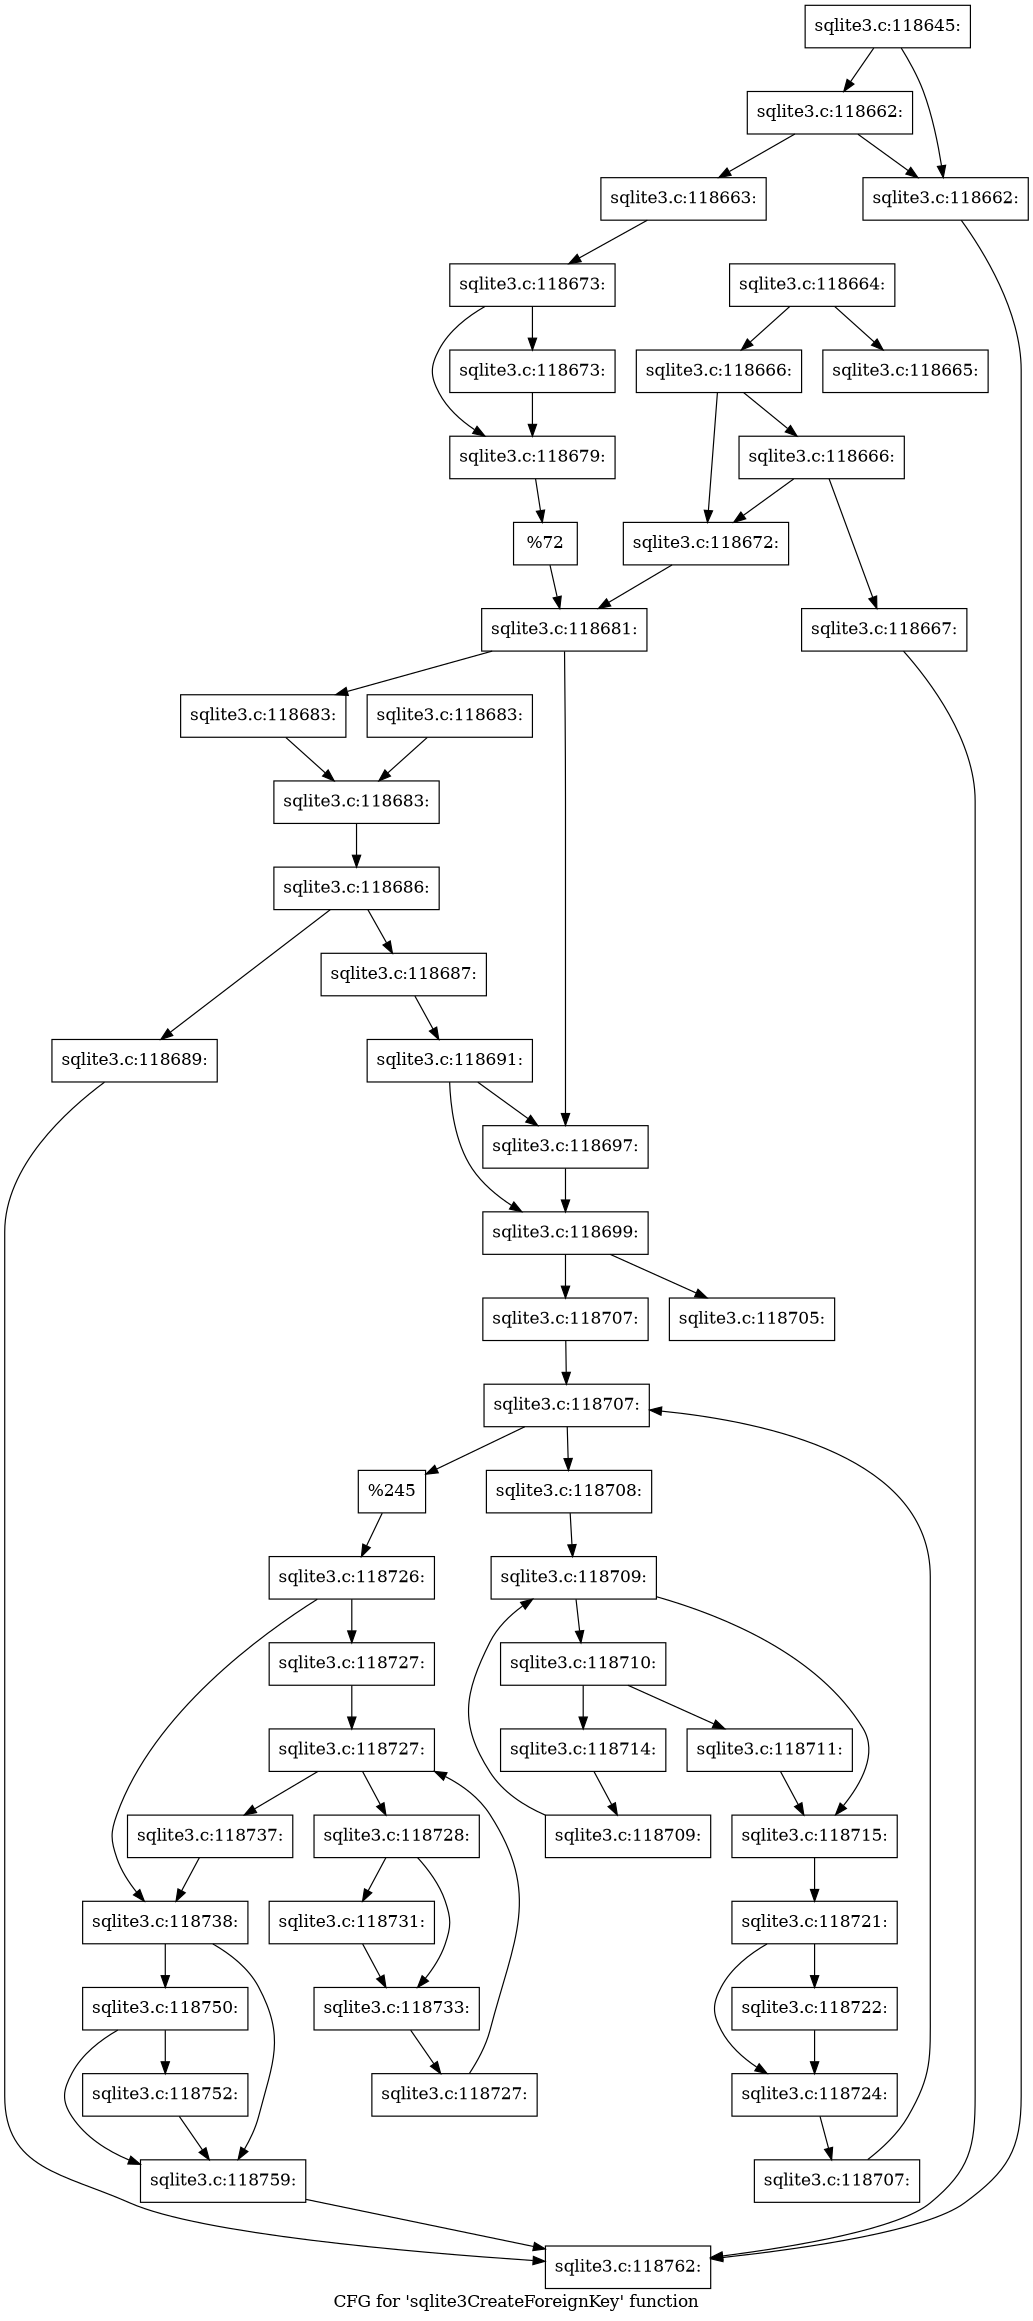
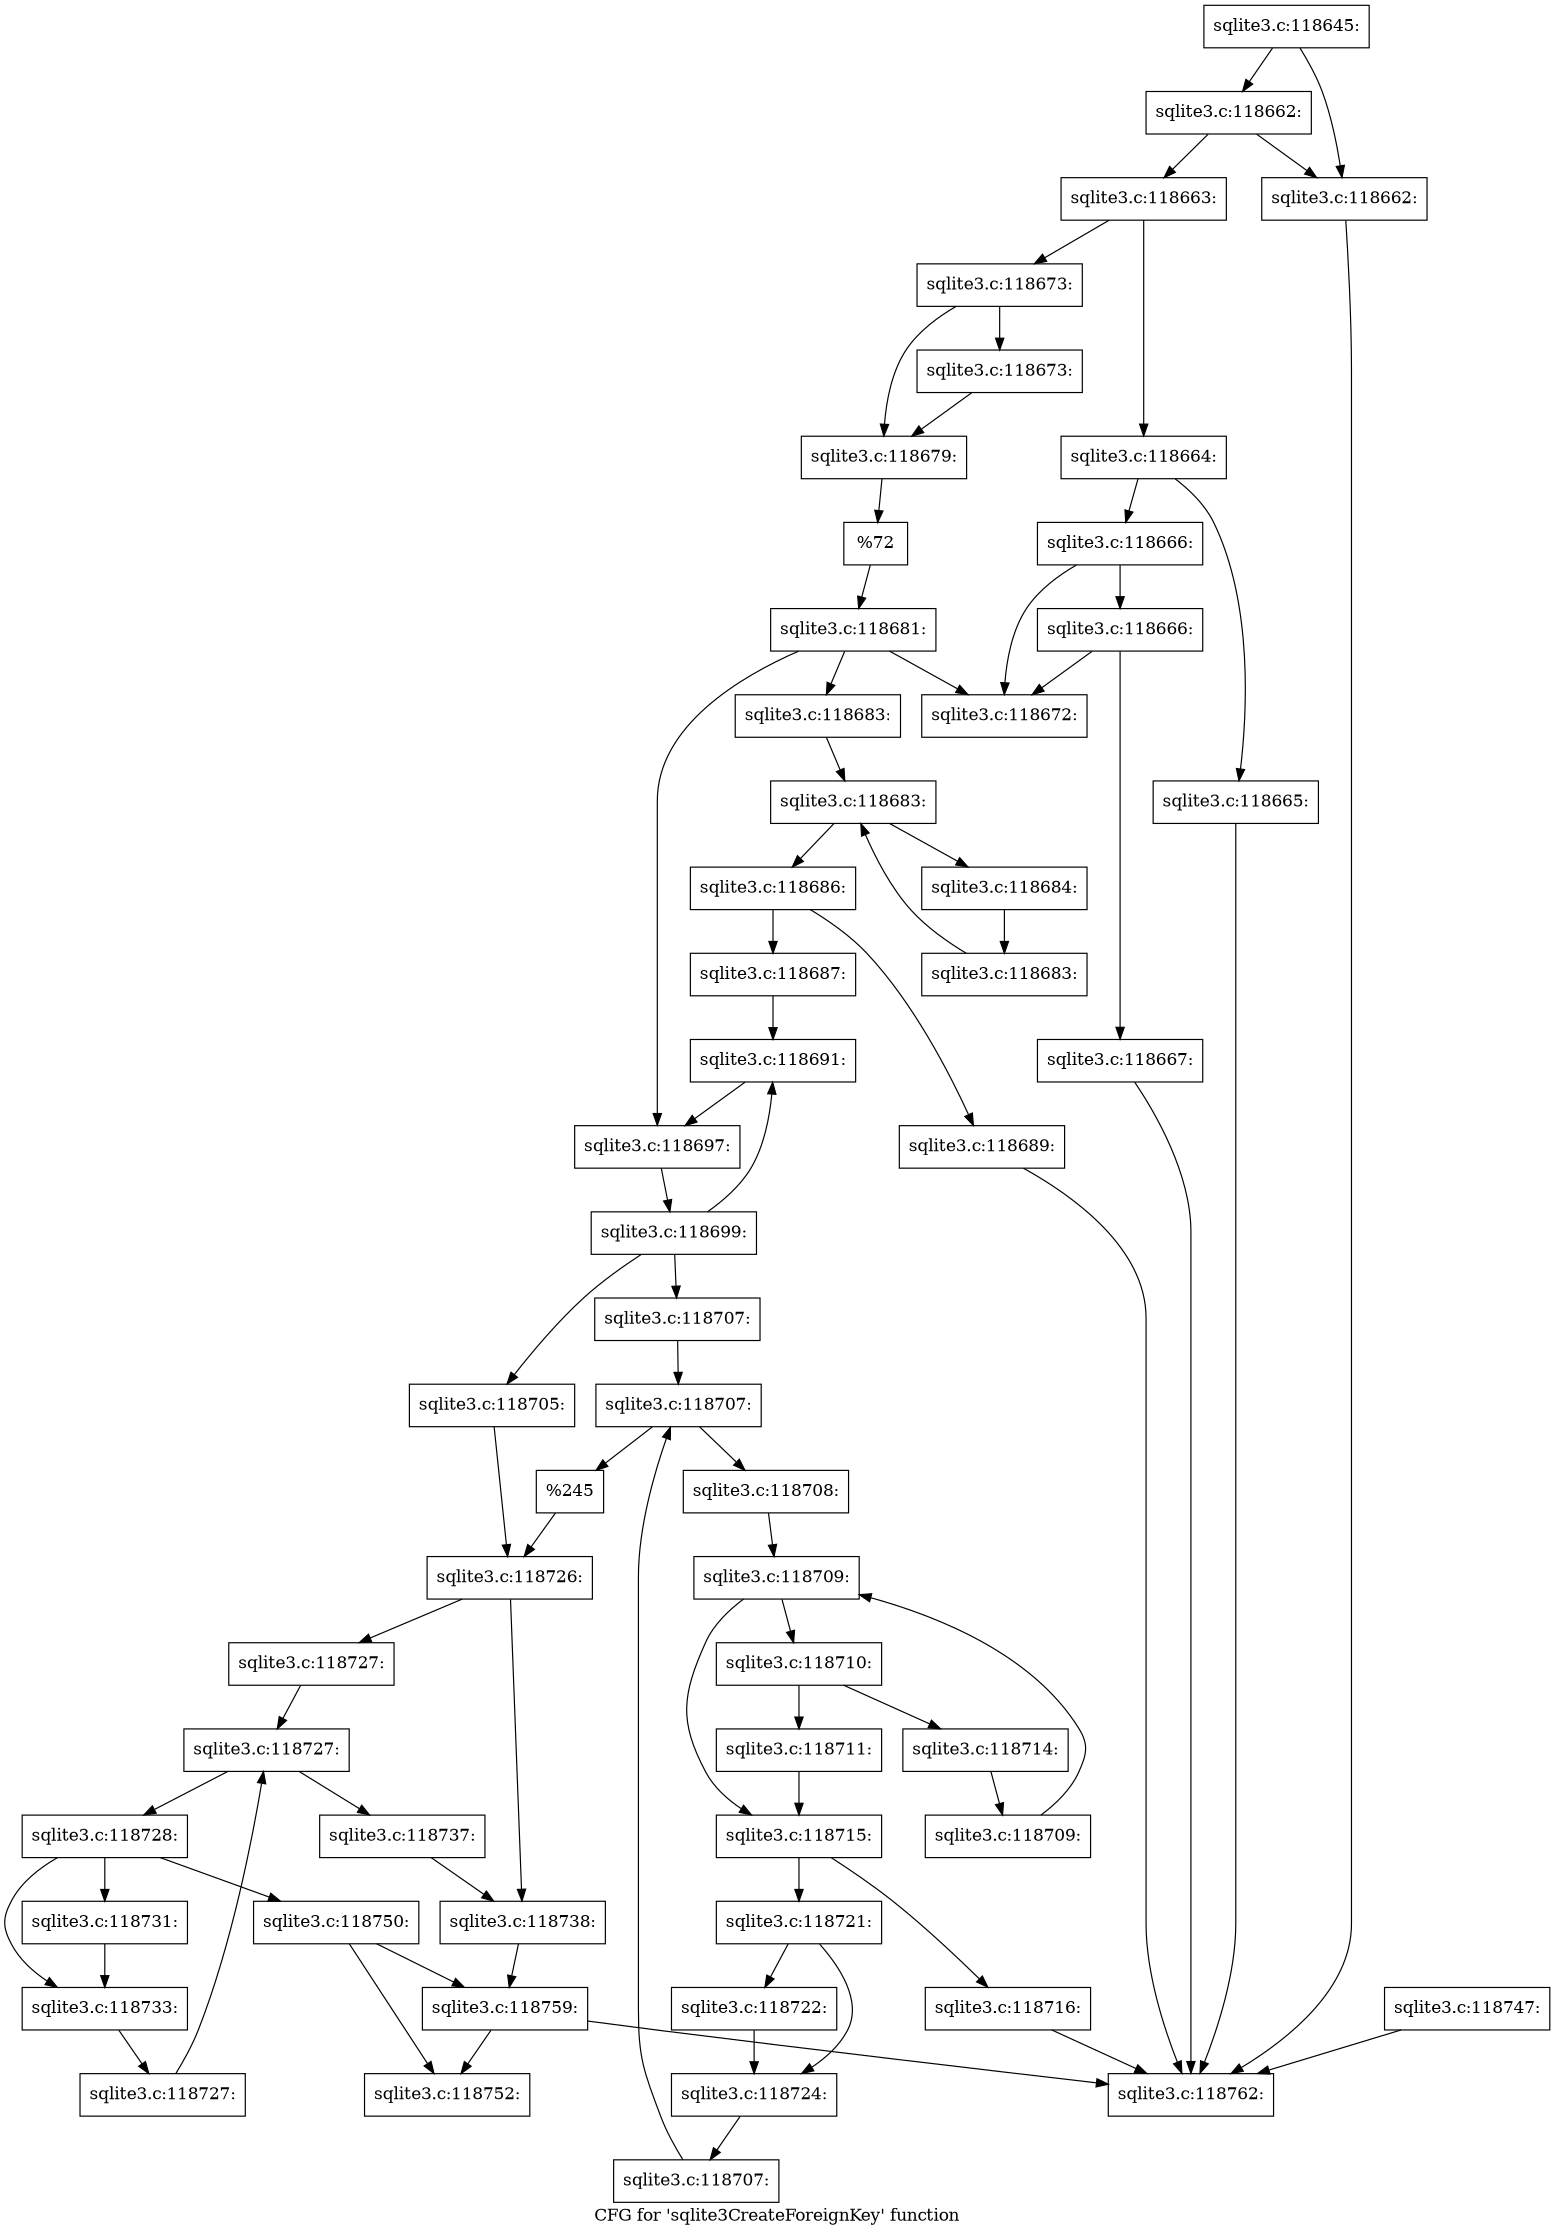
  digraph {
    fontname="DejaVu Serif"
    label="CFG for 'sqlite3CreateForeignKey' function"
    node [fontname="DejaVu Serif" shape=record]
    edge [fontname="DejaVu Serif"]
    n1 [label="{sqlite3.c:118645:}"]
    n2 [label="{sqlite3.c:118662:}"]
    n3 [label="{sqlite3.c:118662:}"]
    n4 [label="{sqlite3.c:118762:}"]
    n5 [label="{sqlite3.c:118663:}"]
    n6 [label="{sqlite3.c:118664:}"]
    n7 [label="{sqlite3.c:118673:}"]
    n8 [label="{sqlite3.c:118665:}"]
    n9 [label="{sqlite3.c:118666:}"]
    n10 [label="{sqlite3.c:118673:}"]
    n11 [label="{sqlite3.c:118679:}"]
    n12 [label="{sqlite3.c:118666:}"]
    n13 [label="{sqlite3.c:118672:}"]
    n14 [label="{%72}"]
    n15 [label="{sqlite3.c:118667:}"]
    n16 [label="{sqlite3.c:118681:}"]
    n17 [label="{sqlite3.c:118683:}"]
    n18 [label="{sqlite3.c:118697:}"]
    n19 [label="{sqlite3.c:118683:}"]
    n20 [label="{sqlite3.c:118687:}"]
    n21 [label="{sqlite3.c:118691:}"]
+   n22 [label="{sqlite3.c:118684:}"]
    n23 [label="{sqlite3.c:118686:}"]
    n24 [label="{sqlite3.c:118689:}"]
    n25 [label="{sqlite3.c:118699:}"]
    n26 [label="{sqlite3.c:118683:}"]
    n27 [label="{sqlite3.c:118705:}"]
    n28 [label="{sqlite3.c:118707:}"]
    n29 [label="{sqlite3.c:118726:}"]
    n30 [label="{sqlite3.c:118707:}"]
    n31 [label="{sqlite3.c:118727:}"]
    n32 [label="{sqlite3.c:118738:}"]
    n33 [label="{sqlite3.c:118708:}"]
    n34 [label="{%245}"]
    n35 [label="{sqlite3.c:118727:}"]
    n36 [label="{sqlite3.c:118750:}"]
    n37 [label="{sqlite3.c:118759:}"]
    n38 [label="{sqlite3.c:118709:}"]
    n39 [label="{sqlite3.c:118710:}"]
    n40 [label="{sqlite3.c:118715:}"]
    n41 [label="{sqlite3.c:118711:}"]
    n42 [label="{sqlite3.c:118714:}"]
+   n43 [label="{sqlite3.c:118716:}"]
    n44 [label="{sqlite3.c:118721:}"]
    n45 [label="{sqlite3.c:118709:}"]
    n46 [label="{sqlite3.c:118722:}"]
    n47 [label="{sqlite3.c:118724:}"]
    n48 [label="{sqlite3.c:118707:}"]
    n49 [label="{sqlite3.c:118728:}"]
    n50 [label="{sqlite3.c:118737:}"]
+   n51 [label="{sqlite3.c:118747:}"]
    n52 [label="{sqlite3.c:118752:}"]
    n53 [label="{sqlite3.c:118731:}"]
    n54 [label="{sqlite3.c:118733:}"]
    n55 [label="{sqlite3.c:118727:}"]
    n1 -> n2
    n1 -> n3
    n2 -> n4
    n3 -> n2
    n3 -> n5
+   n5 -> n6
    n5 -> n7
    n6 -> n8
    n6 -> n9
    n7 -> n10
    n7 -> n11
+   n8 -> n4
    n9 -> n12
    n9 -> n13
    n10 -> n11
    n11 -> n14
    n12 -> n13
    n12 -> n15
-   n13 -> n16
+   n16 -> n13
    n14 -> n16
    n15 -> n4
    n16 -> n17
    n16 -> n18
    n17 -> n19
    n18 -> n25
+   n19 -> n22
    n19 -> n23
    n20 -> n21
    n21 -> n18
-   n21 -> n25
+   n25 -> n21
+   n22 -> n26
    n23 -> n20
    n23 -> n24
    n24 -> n4
    n25 -> n27
    n25 -> n28
    n26 -> n19
+   n27 -> n29
    n28 -> n30
    n29 -> n31
    n29 -> n32
    n30 -> n33
    n30 -> n34
    n31 -> n35
-   n32 -> n36
+   n49 -> n36
    n32 -> n37
    n33 -> n38
    n34 -> n29
    n35 -> n49
    n35 -> n50
    n36 -> n37
    n36 -> n52
    n37 -> n4
    n38 -> n39
    n38 -> n40
    n39 -> n41
    n39 -> n42
+   n40 -> n43
    n40 -> n44
    n41 -> n40
    n42 -> n45
+   n43 -> n4
    n44 -> n46
    n44 -> n47
    n45 -> n38
    n46 -> n47
    n47 -> n48
    n48 -> n30
    n49 -> n53
    n49 -> n54
    n50 -> n32
-   n52 -> n37
+   n51 -> n4
+   n37 -> n52
    n53 -> n54
    n54 -> n55
    n55 -> n35
  }
